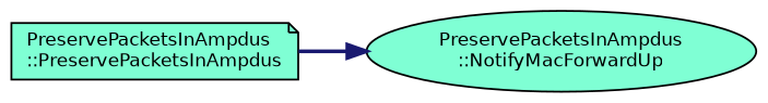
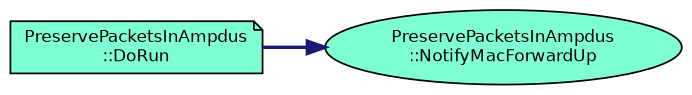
  digraph {
    rankdir=RL
    node [color=black fillcolor=aquamarine fontname=Helvetica fontsize=10 style=filled]
    n1 [fontcolor=black height=0.2 label="PreservePacketsInAmpdus\l::NotifyMacForwardUp" shape=ellipse width=0.4]
-   n2 [height=0.2 label="PreservePacketsInAmpdus\l::PreservePacketsInAmpdus" shape=note width=0.4]
+   n2 [height=0.2 label="PreservePacketsInAmpdus\l::DoRun" shape=note width=0.4]
    n1 -> n2 [color=midnightblue dir=back fontname=Helvetica fontsize=10 labelfontname=Helvetica labelfontsize=10 style=bold]
  }
